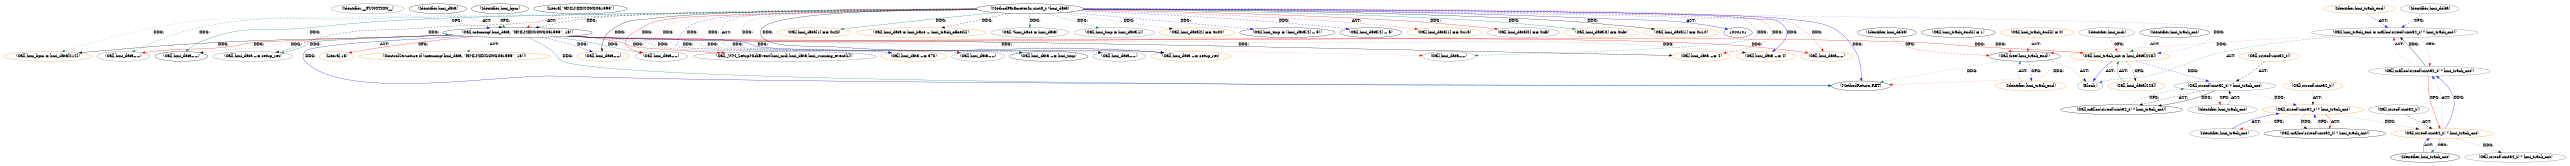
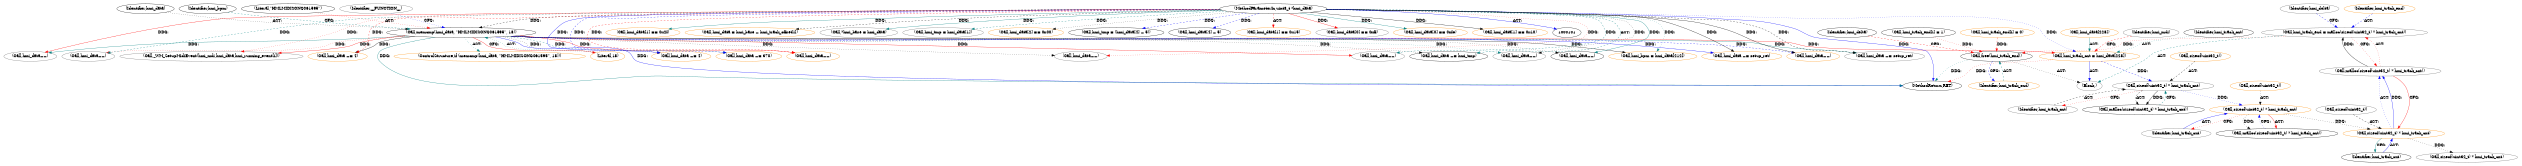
  digraph {
    node [color=darkorange]
    edge [color=black style=dotted]
    n1 [color=gray40 label="(Call,hmi_track_end = malloc(sizeof(uint32_t) * hmi_track_cnt))"]
    n2 [color=gray40 label="(Call,malloc(sizeof(uint32_t) * hmi_track_cnt))"]
    n3 [color=black label="(Call,free(hmi_track_end))"]
    n4 [color=gray40 label="(Block,)"]
    n5 [label="(Call,sizeof(uint32_t) * hmi_track_cnt)"]
    n6 [color=black label="(MethodReturn,RET)"]
    n7 [label="(Identifier,hmi_track_end)"]
    n8 [color=black label="(Identifier,hmi_track_cnt)"]
    n9 [color=gray40 label="(Call,sizeof(uint32_t) * hmi_track_cnt)"]
    n10 [label="(Call,sizeof(uint32_t) * hmi_track_cnt)"]
    n11 [color=black label="(Call,malloc(sizeof(uint32_t) * hmi_track_cnt))"]
    n12 [color=gray40 label="(Identifier,hmi_track_cnt)"]
    n13 [color=gray40 label="(Call,sizeof(uint32_t) * hmi_track_cnt)"]
    n14 [color=gray40 label="(Identifier,hmi_track_cnt)"]
    n15 [color=black label="(Call,malloc(sizeof(uint32_t) * hmi_track_cnt))"]
    n16 [label="(Call,hmi_track_cnt = hmi_data[228])"]
    n17 [label="(Call,hmi_data[228])"]
    n18 [color=black label="(Call,memcmp(hmi_data, \"HMI-MIDISONG061595\", 18))"]
    n19 [label="(Call,hmi_data += 4)"]
    n20 [label="(Call,hmi_data += 4)"]
    n21 [label="(Call,hmi_data++)"]
    n22 [label="(Literal,18)"]
    n23 [label="(Call,hmi_bpm = hmi_data[212])"]
    n24 [color=gray40 label="(Call,hmi_data++)"]
    n25 [color=black label="(Call,hmi_data++)"]
    n26 [color=gray40 label="(Call,hmi_data += setup_ret)"]
    n27 [label="(Call,hmi_data++)"]
    n28 [color=gray40 label="(Call,hmi_data++)"]
    n29 [color=gray40 label="(Call,_WM_SetupMidiEvent(hmi_mdi,hmi_data,hmi_running_event[i]))"]
    n30 [label="(ControlStructure,if (memcmp(hmi_data, \"HMI-MIDISONG061595\", 18)))"]
    n31 [label="(Call,hmi_data += 370)"]
    n32 [color=gray40 label="(Call,hmi_data++)"]
    n33 [color=black label="(Call,hmi_data += hmi_tmp)"]
    n34 [color=gray40 label="(Call,hmi_data++)"]
    n35 [label="(Call,hmi_data += setup_ret)"]
    n36 [color=gray40 label="(Call,hmi_data++)"]
    n37 [color=black label="(MethodParameterIn,uint8_t *hmi_data)"]
    n38 [label="(Call,hmi_data[1] == 0x2f)"]
    n39 [label="(Call,hmi_data = hmi_base + hmi_track_offset[i])"]
    n40 [color=gray40 label="(Call,*hmi_base = hmi_data)"]
    n41 [color=gray40 label="(Call,hmi_tmp = hmi_data[1])"]
    n42 [label="(Call,hmi_data[2] == 0x00)"]
    n43 [color=black label="(Call,hmi_tmp = (hmi_data[4] + 5))"]
    n44 [color=black label="(Call,hmi_data[4] + 5)"]
    n45 [label="(Call,hmi_data[1] == 0x15)"]
    n46 [color=gray40 label="(Call,hmi_data[0] == 0xff)"]
    n47 [label="(Call,hmi_data[0] == 0xfe)"]
    n48 [label="(Call,hmi_data[1] == 0x10)"]
    1000101 [color=black]
    n50 [color=gray40 label="(Identifier,hmi_mdi)"]
    n51 [color=gray40 label="(Identifier,hmi_delta)"]
    n52 [label="(Call,hmi_track_end[i] = 0)"]
    n53 [label="(Call,sizeof(uint32_t))"]
    n54 [color=gray40 label="(Identifier,__FUNCTION__)"]
    n55 [color=black label="(Identifier,hmi_data)"]
    n56 [color=black label="(Identifier,hmi_track_cnt)"]
    n57 [color=black label="(Identifier,hmi_bpm)"]
    n58 [color=black label="(Identifier,hmi_delta)"]
    n59 [label="(Identifier,hmi_track_end)"]
    n60 [color=black label="(Call,hmi_track_end[i] = 1)"]
    n61 [color=gray40 label="(Call,sizeof(uint32_t))"]
    n62 [label="(Call,sizeof(uint32_t))"]
    n63 [color=black label="(Literal,\"HMI-MIDISONG061595\")"]
    n1 -> n2 [color=red label="CFG: "]
    n1 -> n3 [color=red label="DDG: "]
    n1 -> n4 [color=teal label="AST: " style=dashed]
    n2 -> n1 [color=red label="AST: "]
    n2 -> n1 [label="DDG: " style=solid]
    n2 -> n5 [color=red label="CFG: " style=solid]
    n3 -> n4 [label="AST: "]
    n3 -> n6 [color=teal label="DDG: "]
    n3 -> n7 [color=blue label="CFG: " style=dashed]
    n5 -> n2 [color=blue label="AST: "]
    n5 -> n2 [color=blue label="DDG: " style=solid]
    n5 -> n8 [color=teal label="CFG: " style=solid]
    n5 -> n9 [label="DDG: "]
    n7 -> n3 [color=teal label="AST: " style=dashed]
    n8 -> n5 [color=blue label="AST: " style=solid]
    n10 -> n5 [label="DDG: "]
    n10 -> n11 [color=red label="AST: " style=solid]
    n10 -> n11 [label="DDG: "]
    n10 -> n12 [color=red label="CFG: "]
    n11 -> n10 [color=blue label="CFG: "]
    n12 -> n10 [color=blue label="AST: " style=solid]
    n13 -> n10 [color=blue label="DDG: "]
    n13 -> n14 [color=red label="CFG: "]
    n13 -> n15 [label="AST: " style=dashed]
    n13 -> n15 [label="DDG: " style=solid]
    n14 -> n13 [label="AST: " style=dashed]
    n15 -> n13 [color=teal label="CFG: " style=dashed]
    n16 -> n4 [color=blue label="AST: " style=solid]
    n16 -> n6 [color=red label="DDG: "]
    n16 -> n13 [color=blue label="DDG: " style=dashed]
-   n16 -> n17 [label="CFG: " style=dashed]
    n17 -> n16 [color=teal label="AST: " style=solid]
    n18 -> n6 [color=blue label="DDG: " style=solid]
    n18 -> n6 [color=teal label="DDG: " style=solid]
    n18 -> n16 [color=red label="DDG: " style=solid]
    n18 -> n19 [label="DDG: " style=solid]
    n18 -> n20 [label="DDG: "]
    n18 -> n21 [color=red label="DDG: " style=solid]
    n18 -> n22 [color=red label="CFG: " style=solid]
    n18 -> n23 [label="DDG: " style=solid]
    n18 -> n24 [color=red label="DDG: " style=solid]
    n18 -> n25 [label="DDG: "]
    n18 -> n26 [color=teal label="DDG: " style=solid]
    n18 -> n27 [color=blue label="DDG: " style=dashed]
    n18 -> n28 [color=teal label="DDG: " style=solid]
    n18 -> n29 [color=red label="DDG: " style=solid]
    n18 -> n30 [color=teal label="AST: "]
    n18 -> n31 [color=teal label="DDG: " style=dashed]
    n18 -> n32 [label="DDG: "]
    n18 -> n33 [label="DDG: "]
    n18 -> n34 [color=teal label="DDG: "]
    n18 -> n35 [color=blue label="DDG: " style=solid]
    n18 -> n36 [color=red label="DDG: "]
    n22 -> n18 [color=teal label="AST: "]
    n37 -> n6 [color=blue label="DDG: " style=solid]
    n37 -> n16 [color=blue label="DDG: "]
    n37 -> n18 [label="DDG: " style=dashed]
    n37 -> n19 [color=red label="DDG: " style=dashed]
    n37 -> n20 [color=blue label="DDG: " style=solid]
    n37 -> n21 [color=red label="DDG: " style=dashed]
    n37 -> n23 [color=teal label="DDG: "]
    n37 -> n24 [color=teal label="DDG: " style=dashed]
    n37 -> n25 [color=teal label="DDG: " style=solid]
    n37 -> n26 [label="DDG: " style=dashed]
    n37 -> n27 [label="DDG: " style=solid]
    n37 -> n28 [color=red label="DDG: " style=solid]
    n37 -> n29 [color=red label="DDG: "]
    n37 -> n31 [color=blue label="DDG: " style=dashed]
    n37 -> n32 [color=red label="DDG: "]
    n37 -> n33 [color=teal label="AST: " style=dashed]
    n37 -> n34 [label="DDG: "]
    n37 -> n35 [label="DDG: " style=solid]
    n37 -> n36 [color=teal label="DDG: " style=dashed]
    n37 -> n38 [color=teal label="DDG: " style=solid]
    n37 -> n39 [label="DDG: " style=dashed]
    n37 -> n40 [color=teal label="DDG: " style=solid]
    n37 -> n41 [color=teal label="DDG: " style=dashed]
    n37 -> n42 [label="DDG: "]
    n37 -> n43 [color=blue label="DDG: " style=dashed]
    n37 -> n44 [color=blue label="DDG: " style=dashed]
    n37 -> n45 [color=red label="AST: " style=dashed]
    n37 -> n46 [color=red label="DDG: " style=solid]
    n37 -> n47 [color=teal label="DDG: " style=solid]
    n37 -> n48 [label="DDG: " style=solid]
    n37 -> 1000101 [color=blue label="AST: " style=solid]
    n50 -> n16 [color=red label="CFG: " style=dashed]
    n51 -> n1 [color=blue label="CFG: " style=dashed]
-   n52 -> n3 [color=red label="AST: " style=dashed]
+   n52 -> n3 [color=red label="DDG: " style=dashed]
    n53 -> n10 [label="AST: "]
    n54 -> n18 [color=blue label="CFG: "]
    n55 -> n18 [label="AST: "]
    n56 -> n16 [color=teal label="AST: "]
    n57 -> n18 [color=teal label="CFG: " style=dashed]
    n58 -> n3 [color=red label="CFG: " style=dashed]
    n59 -> n1 [color=blue label="AST: " style=dashed]
    n60 -> n3 [color=red label="DDG: "]
    n61 -> n5 [label="AST: " style=dashed]
    n62 -> n13 [label="AST: " style=dashed]
    n63 -> n18 [color=red label="AST: "]
  }
